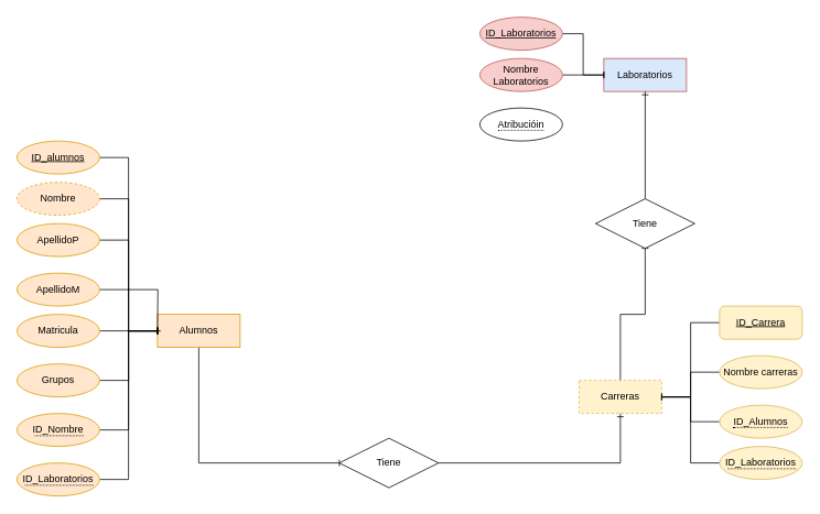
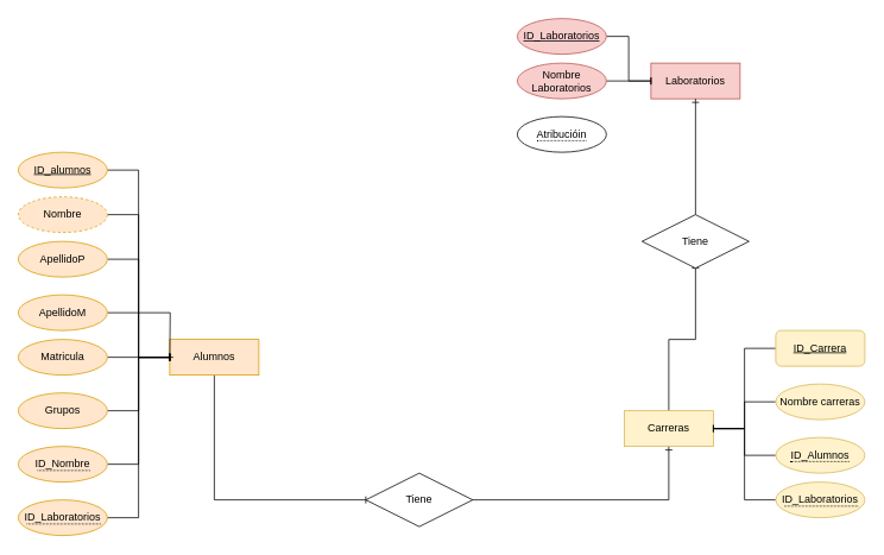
  <mxCell id="0" />
  <mxCell id="1" parent="0" />
  <mxCell id="2" style="edgeStyle=orthogonalEdgeStyle;rounded=0;orthogonalLoop=1;jettySize=auto;html=1;exitX=0.5;exitY=1;exitDx=0;exitDy=0;entryX=0;entryY=0.5;entryDx=0;entryDy=0;endArrow=baseDash;endFill=0;" parent="1" source="3" target="19" edge="1"><mxGeometry relative="1" as="geometry" /></mxCell>
  <mxCell id="3" value="Alumnos" style="whiteSpace=wrap;html=1;align=center;fillColor=#ffe6cc;strokeColor=#d79b00;" parent="1" vertex="1"><mxGeometry x="190" y="380" width="100" height="40" as="geometry" /></mxCell>
  <mxCell id="4" style="edgeStyle=orthogonalEdgeStyle;rounded=0;orthogonalLoop=1;jettySize=auto;html=1;exitX=1;exitY=0.5;exitDx=0;exitDy=0;entryX=0;entryY=0.5;entryDx=0;entryDy=0;endArrow=baseDash;endFill=0;" parent="1" source="5" target="3" edge="1"><mxGeometry relative="1" as="geometry" /></mxCell>
  <mxCell id="5" value="Nombre" style="ellipse;whiteSpace=wrap;html=1;align=center;fillColor=#ffe6cc;strokeColor=#d79b00;dashed=1;" parent="1" vertex="1"><mxGeometry x="20" y="220" width="100" height="40" as="geometry" /></mxCell>
  <mxCell id="6" style="edgeStyle=orthogonalEdgeStyle;rounded=0;orthogonalLoop=1;jettySize=auto;html=1;exitX=1;exitY=0.5;exitDx=0;exitDy=0;entryX=0;entryY=0.5;entryDx=0;entryDy=0;endArrow=baseDash;endFill=0;" parent="1" source="7" target="3" edge="1"><mxGeometry relative="1" as="geometry" /></mxCell>
  <mxCell id="7" value="ID_alumnos" style="ellipse;whiteSpace=wrap;html=1;align=center;fontStyle=4;fillColor=#ffe6cc;strokeColor=#d79b00;" parent="1" vertex="1"><mxGeometry x="20" width="100" height="40" as="geometry" y="170" /></mxCell>
  <mxCell id="8" style="edgeStyle=orthogonalEdgeStyle;rounded=0;orthogonalLoop=1;jettySize=auto;html=1;exitX=1;exitY=0.5;exitDx=0;exitDy=0;entryX=0;entryY=0.5;entryDx=0;entryDy=0;endArrow=baseDash;endFill=0;" parent="1" source="9" target="3" edge="1"><mxGeometry relative="1" as="geometry" /></mxCell>
  <mxCell id="9" value="ApellidoP" style="ellipse;whiteSpace=wrap;html=1;align=center;fillColor=#ffe6cc;strokeColor=#d79b00;" parent="1" vertex="1"><mxGeometry x="20" y="270" width="100" height="40" as="geometry" /></mxCell>
  <mxCell id="10" style="edgeStyle=orthogonalEdgeStyle;rounded=0;orthogonalLoop=1;jettySize=auto;html=1;exitX=1;exitY=0.5;exitDx=0;exitDy=0;endArrow=baseDash;endFill=0;" parent="1" source="11" edge="1"><mxGeometry relative="1" as="geometry"><mxPoint x="190" y="400" as="targetPoint" /></mxGeometry></mxCell>
  <mxCell id="11" value="ApellidoM" style="ellipse;whiteSpace=wrap;html=1;align=center;fillColor=#ffe6cc;strokeColor=#d79b00;" parent="1" vertex="1"><mxGeometry x="20" y="330" width="100" height="40" as="geometry" /></mxCell>
  <mxCell id="12" style="edgeStyle=orthogonalEdgeStyle;rounded=0;orthogonalLoop=1;jettySize=auto;html=1;exitX=1;exitY=0.5;exitDx=0;exitDy=0;entryX=0;entryY=0.5;entryDx=0;entryDy=0;endArrow=baseDash;endFill=0;" parent="1" source="13" target="3" edge="1"><mxGeometry relative="1" as="geometry" /></mxCell>
  <mxCell id="13" value="Matricula" style="ellipse;whiteSpace=wrap;html=1;align=center;fillColor=#ffe6cc;strokeColor=#d79b00;" parent="1" vertex="1"><mxGeometry x="20" y="380" width="100" height="40" as="geometry" /></mxCell>
  <mxCell id="14" style="edgeStyle=orthogonalEdgeStyle;rounded=0;orthogonalLoop=1;jettySize=auto;html=1;exitX=1;exitY=0.5;exitDx=0;exitDy=0;entryX=0;entryY=0.5;entryDx=0;entryDy=0;endArrow=baseDash;endFill=0;" parent="1" source="15" target="3" edge="1"><mxGeometry relative="1" as="geometry" /></mxCell>
  <mxCell id="15" value="&lt;span style=&quot;border-bottom: 1px dotted&quot;&gt;ID_Laboratorios&lt;/span&gt;" style="ellipse;whiteSpace=wrap;html=1;align=center;fillColor=#ffe6cc;strokeColor=#d79b00;" parent="1" vertex="1"><mxGeometry x="20" y="560" width="100" height="40" as="geometry" /></mxCell>
  <mxCell id="16" style="edgeStyle=orthogonalEdgeStyle;rounded=0;orthogonalLoop=1;jettySize=auto;html=1;exitX=1;exitY=0.5;exitDx=0;exitDy=0;entryX=0;entryY=0.5;entryDx=0;entryDy=0;endArrow=baseDash;endFill=0;" parent="1" source="17" target="3" edge="1"><mxGeometry relative="1" as="geometry" /></mxCell>
  <mxCell id="17" value="&lt;span style=&quot;border-bottom: 1px dotted&quot;&gt;ID_Nombre&lt;/span&gt;" style="ellipse;whiteSpace=wrap;html=1;align=center;fillColor=#ffe6cc;strokeColor=#d79b00;" parent="1" vertex="1"><mxGeometry x="20" y="500" width="100" height="40" as="geometry" /></mxCell>
  <mxCell id="18" style="edgeStyle=orthogonalEdgeStyle;rounded=0;orthogonalLoop=1;jettySize=auto;html=1;exitX=1;exitY=0.5;exitDx=0;exitDy=0;entryX=0.5;entryY=1;entryDx=0;entryDy=0;endArrow=ERone;endFill=0;" parent="1" source="19" target="25" edge="1"><mxGeometry relative="1" as="geometry" /></mxCell>
  <mxCell id="19" value="Tiene" style="shape=rhombus;perimeter=rhombusPerimeter;whiteSpace=wrap;html=1;align=center;" parent="1" vertex="1"><mxGeometry x="410" y="530" width="120" height="60" as="geometry" /></mxCell>
  <mxCell id="20" style="edgeStyle=orthogonalEdgeStyle;rounded=0;orthogonalLoop=1;jettySize=auto;html=1;exitX=0;exitY=0.5;exitDx=0;exitDy=0;entryX=1;entryY=0.5;entryDx=0;entryDy=0;endArrow=baseDash;endFill=0;" parent="1" source="21" target="25" edge="1"><mxGeometry relative="1" as="geometry" /></mxCell>
  <mxCell id="21" value="ID_Carrera" style="whiteSpace=wrap;html=1;align=center;fontStyle=4;fillColor=#fff2cc;strokeColor=#d6b656;rounded=1;" parent="1" vertex="1"><mxGeometry x="870" y="370" width="100" height="40" as="geometry" /></mxCell>
  <mxCell id="22" style="edgeStyle=orthogonalEdgeStyle;rounded=0;orthogonalLoop=1;jettySize=auto;html=1;exitX=0;exitY=0.5;exitDx=0;exitDy=0;entryX=1;entryY=0.5;entryDx=0;entryDy=0;endArrow=baseDash;endFill=0;" parent="1" source="23" target="25" edge="1"><mxGeometry relative="1" as="geometry" /></mxCell>
  <mxCell id="23" value="Nombre carreras" style="ellipse;whiteSpace=wrap;html=1;align=center;fillColor=#fff2cc;strokeColor=#d6b656;" parent="1" vertex="1"><mxGeometry x="870" y="430" width="100" height="40" as="geometry" /></mxCell>
  <mxCell id="24" style="edgeStyle=orthogonalEdgeStyle;rounded=0;orthogonalLoop=1;jettySize=auto;html=1;exitX=0.5;exitY=0;exitDx=0;exitDy=0;entryX=0.5;entryY=1;entryDx=0;entryDy=0;endArrow=baseDash;endFill=0;" parent="1" source="25" target="34" edge="1"><mxGeometry relative="1" as="geometry" /></mxCell>
- <mxCell id="25" value="Carreras" style="whiteSpace=wrap;html=1;align=center;fillColor=#fff2cc;strokeColor=#d6b656;dashed=1;" parent="1" vertex="1"><mxGeometry x="700" y="460" width="100" height="40" as="geometry" /></mxCell>
+ <mxCell id="25" value="Carreras" style="whiteSpace=wrap;html=1;align=center;fillColor=#fff2cc;strokeColor=#d6b656;" parent="1" vertex="1"><mxGeometry x="700" y="460" width="100" height="40" as="geometry" /></mxCell>
  <mxCell id="26" style="edgeStyle=orthogonalEdgeStyle;rounded=0;orthogonalLoop=1;jettySize=auto;html=1;exitX=0;exitY=0.5;exitDx=0;exitDy=0;endArrow=baseDash;endFill=0;" parent="1" source="27" target="25" edge="1"><mxGeometry relative="1" as="geometry" /></mxCell>
  <mxCell id="27" value="&lt;span style=&quot;border-bottom: 1px dotted&quot;&gt;ID_Alumnos&lt;/span&gt;" style="ellipse;whiteSpace=wrap;html=1;align=center;fillColor=#fff2cc;strokeColor=#d6b656;" parent="1" vertex="1"><mxGeometry x="870" y="490" width="100" height="40" as="geometry" /></mxCell>
  <mxCell id="28" style="edgeStyle=orthogonalEdgeStyle;rounded=0;orthogonalLoop=1;jettySize=auto;html=1;exitX=0;exitY=0.5;exitDx=0;exitDy=0;entryX=1;entryY=0.5;entryDx=0;entryDy=0;endArrow=baseDash;endFill=0;" parent="1" source="29" target="25" edge="1"><mxGeometry relative="1" as="geometry" /></mxCell>
  <mxCell id="29" value="&lt;span style=&quot;border-bottom: 1px dotted&quot;&gt;ID_Laboratorios&lt;/span&gt;" style="ellipse;whiteSpace=wrap;html=1;align=center;fillColor=#fff2cc;strokeColor=#d6b656;" parent="1" vertex="1"><mxGeometry x="870" y="540" width="100" height="40" as="geometry" /></mxCell>
  <mxCell id="30" style="edgeStyle=orthogonalEdgeStyle;rounded=0;orthogonalLoop=1;jettySize=auto;html=1;exitX=1;exitY=0.5;exitDx=0;exitDy=0;entryX=0;entryY=0.5;entryDx=0;entryDy=0;endArrow=baseDash;endFill=0;" parent="1" source="31" target="3" edge="1"><mxGeometry relative="1" as="geometry" /></mxCell>
  <mxCell id="31" value="Grupos" style="ellipse;whiteSpace=wrap;html=1;align=center;fillColor=#ffe6cc;strokeColor=#d79b00;" parent="1" vertex="1"><mxGeometry x="20" y="440" width="100" height="40" as="geometry" /></mxCell>
- <mxCell id="32" value="Laboratorios" style="whiteSpace=wrap;html=1;align=center;fillColor=#dae8fc;strokeColor=#b85450;" parent="1" vertex="1"><mxGeometry x="730" y="70" width="100" height="40" as="geometry" /></mxCell>
+ <mxCell id="32" value="Laboratorios" style="whiteSpace=wrap;html=1;align=center;fillColor=#f8cecc;strokeColor=#b85450;" parent="1" vertex="1"><mxGeometry x="730" y="70" width="100" height="40" as="geometry" /></mxCell>
  <mxCell id="33" style="edgeStyle=orthogonalEdgeStyle;rounded=0;orthogonalLoop=1;jettySize=auto;html=1;exitX=0.5;exitY=0;exitDx=0;exitDy=0;entryX=0.5;entryY=1;entryDx=0;entryDy=0;endArrow=ERone;endFill=0;" parent="1" source="34" target="32" edge="1"><mxGeometry relative="1" as="geometry" /></mxCell>
  <mxCell id="34" value="Tiene" style="shape=rhombus;perimeter=rhombusPerimeter;whiteSpace=wrap;html=1;align=center;" parent="1" vertex="1"><mxGeometry x="720" y="240" width="120" height="60" as="geometry" /></mxCell>
  <mxCell id="35" style="edgeStyle=orthogonalEdgeStyle;rounded=0;orthogonalLoop=1;jettySize=auto;html=1;exitX=1;exitY=0.5;exitDx=0;exitDy=0;endArrow=baseDash;endFill=0;" parent="1" source="36" edge="1"><mxGeometry relative="1" as="geometry"><mxPoint x="730" y="90" as="targetPoint" /></mxGeometry></mxCell>
  <mxCell id="36" value="Nombre Laboratorios" style="ellipse;whiteSpace=wrap;html=1;align=center;fillColor=#f8cecc;strokeColor=#b85450;" parent="1" vertex="1"><mxGeometry x="580" y="70" width="100" height="40" as="geometry" /></mxCell>
  <mxCell id="37" style="edgeStyle=orthogonalEdgeStyle;rounded=0;orthogonalLoop=1;jettySize=auto;html=1;exitX=1;exitY=0.5;exitDx=0;exitDy=0;entryX=0;entryY=0.5;entryDx=0;entryDy=0;endArrow=baseDash;endFill=0;" parent="1" source="38" target="32" edge="1"><mxGeometry relative="1" as="geometry"><Array as="points"><mxPoint x="705" y="40" /><mxPoint x="705" y="90" /></Array></mxGeometry></mxCell>
  <mxCell id="38" value="ID_Laboratorios" style="ellipse;whiteSpace=wrap;html=1;align=center;fontStyle=4;fillColor=#f8cecc;strokeColor=#b85450;" parent="1" vertex="1"><mxGeometry x="580" y="20" width="100" height="40" as="geometry" /></mxCell>
  <mxCell id="39" value="&lt;span style=&quot;border-bottom: 1px dotted&quot;&gt;Atribucióin&lt;/span&gt;" style="ellipse;whiteSpace=wrap;html=1;align=center;" vertex="1" parent="1"><mxGeometry x="580" y="130" width="100" height="40" as="geometry" /></mxCell>
